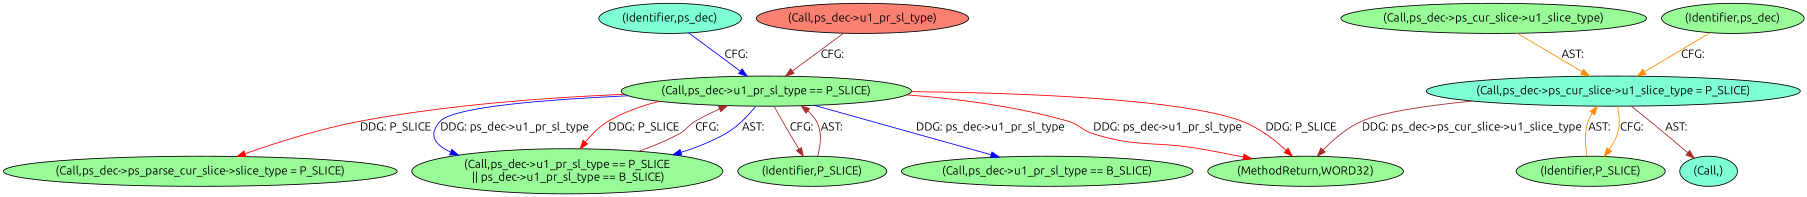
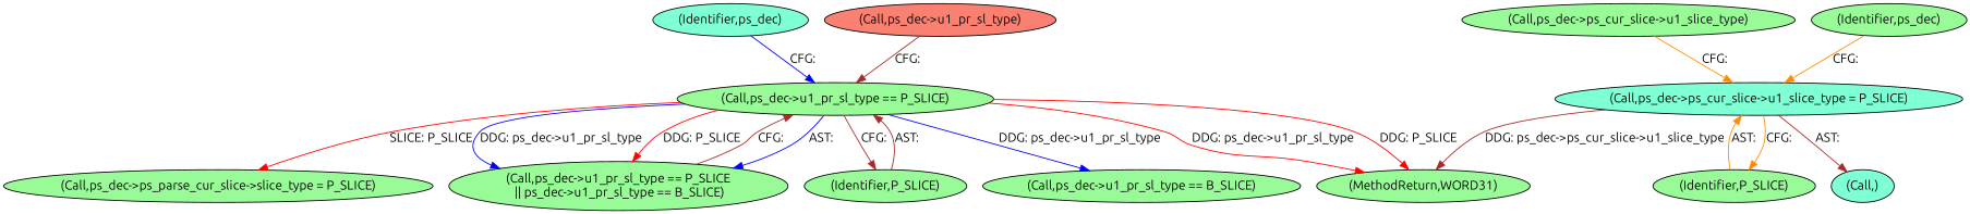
  digraph {
    fontname=Ubuntu
    node [fillcolor=palegreen fontname=Ubuntu style=filled]
    edge [color=brown fontname=Ubuntu]
    n1 [fillcolor=aquamarine label="(Call,ps_dec->ps_cur_slice->u1_slice_type = P_SLICE)"]
-   n2 [label="(MethodReturn,WORD32)"]
+   n2 [label="(MethodReturn,WORD31)"]
    n3 [fillcolor=aquamarine label="(Call,)"]
    n4 [label="(Identifier,P_SLICE)"]
    n5 [label="(Call,ps_dec->u1_pr_sl_type == P_SLICE)"]
    n6 [label="(Call,ps_dec->ps_parse_cur_slice->slice_type = P_SLICE)"]
    n7 [label="(Call,ps_dec->u1_pr_sl_type == P_SLICE\n || ps_dec->u1_pr_sl_type == B_SLICE)"]
    n8 [label="(Identifier,P_SLICE)"]
    n9 [label="(Call,ps_dec->u1_pr_sl_type == B_SLICE)"]
    n10 [fillcolor=aquamarine label="(Identifier,ps_dec)"]
    n11 [label="(Call,ps_dec->ps_cur_slice->u1_slice_type)"]
    n12 [fillcolor=salmon label="(Call,ps_dec->u1_pr_sl_type)"]
    n13 [label="(Identifier,ps_dec)"]
    n1 -> n2 [label="DDG: ps_dec->ps_cur_slice->u1_slice_type"]
    n1 -> n3 [label="AST: "]
    n1 -> n4 [color=darkorange label="CFG: "]
    n4 -> n1 [color=darkorange label="AST: "]
    n5 -> n2 [color=red label="DDG: ps_dec->u1_pr_sl_type"]
    n5 -> n2 [color=red label="DDG: P_SLICE"]
-   n5 -> n6 [color=red label="DDG: P_SLICE"]
+   n5 -> n6 [color=red label="SLICE: P_SLICE"]
    n5 -> n7 [color=blue label="AST: "]
    n5 -> n7 [color=blue label="DDG: ps_dec->u1_pr_sl_type"]
    n5 -> n7 [color=red label="DDG: P_SLICE"]
    n5 -> n8 [label="CFG: "]
    n5 -> n9 [color=blue label="DDG: ps_dec->u1_pr_sl_type"]
    n7 -> n5 [label="CFG: "]
    n8 -> n5 [label="AST: "]
    n10 -> n5 [color=blue label="CFG: "]
-   n11 -> n1 [color=darkorange label="AST: "]
+   n11 -> n1 [color=darkorange label="CFG: "]
    n12 -> n5 [label="CFG: "]
    n13 -> n1 [color=darkorange label="CFG: "]
  }
